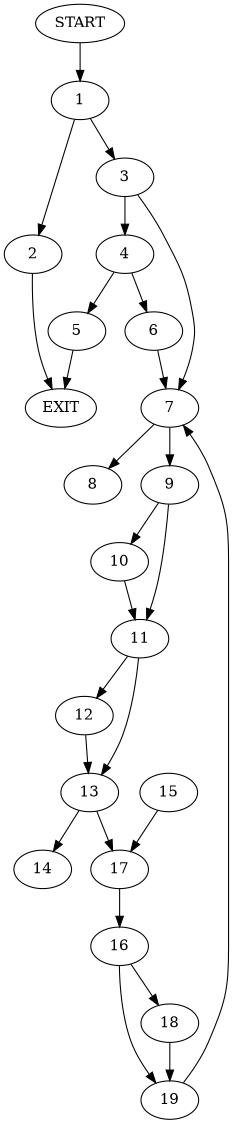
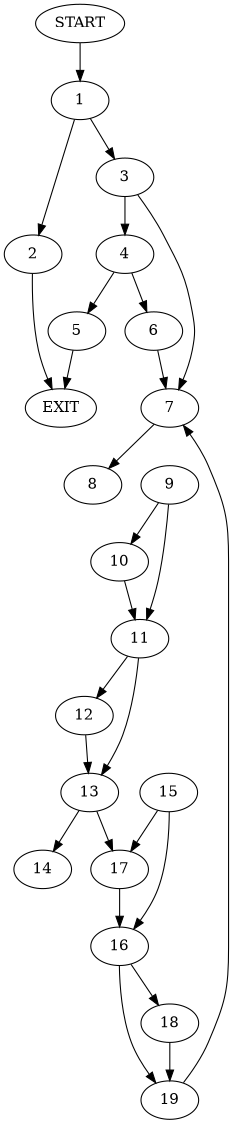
  digraph {
    n1 [label=START]
    1
    2
    3
    n5 [label=EXIT]
    4
    7
    5
    6
    8
    9
    10
    11
    12
    13
    14
    17
    15
    16
    18
    19
    n1 -> 1
    1 -> 2
    1 -> 3
    2 -> n5
    3 -> 4
    3 -> 7
    4 -> 5
    4 -> 6
    7 -> 8
-   7 -> 9
    5 -> n5
    6 -> 7
    9 -> 10
    9 -> 11
    10 -> 11
    11 -> 12
    11 -> 13
    12 -> 13
    13 -> 14
    13 -> 17
    17 -> 16
    15 -> 17
+   15 -> 16
    16 -> 18
    16 -> 19
    18 -> 19
    19 -> 7
  }
